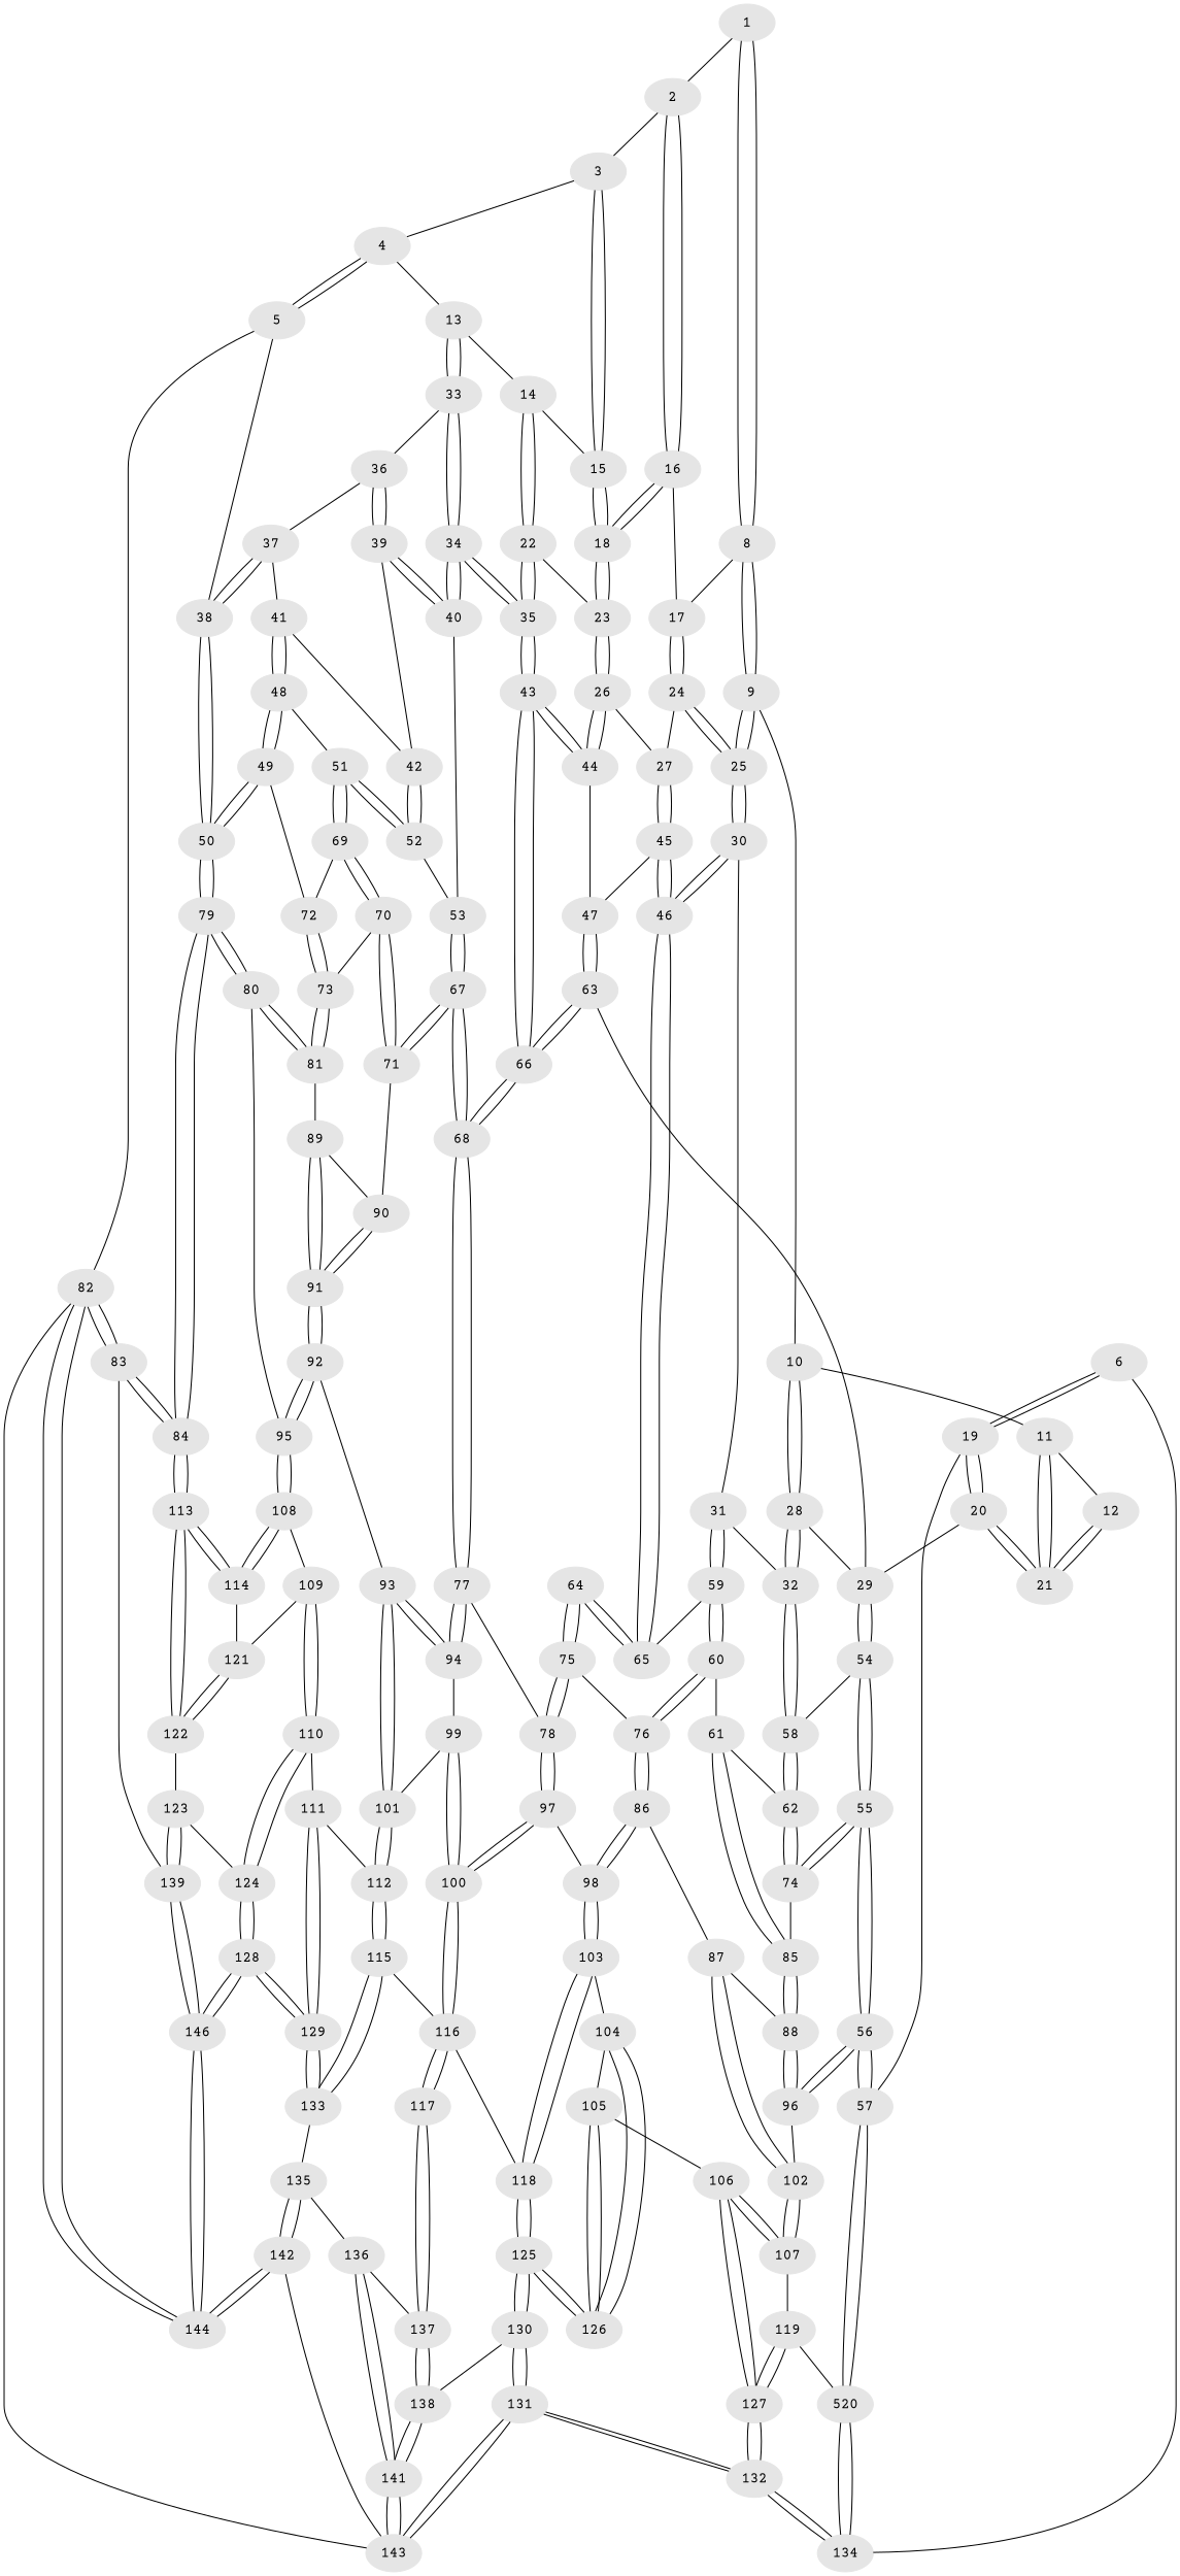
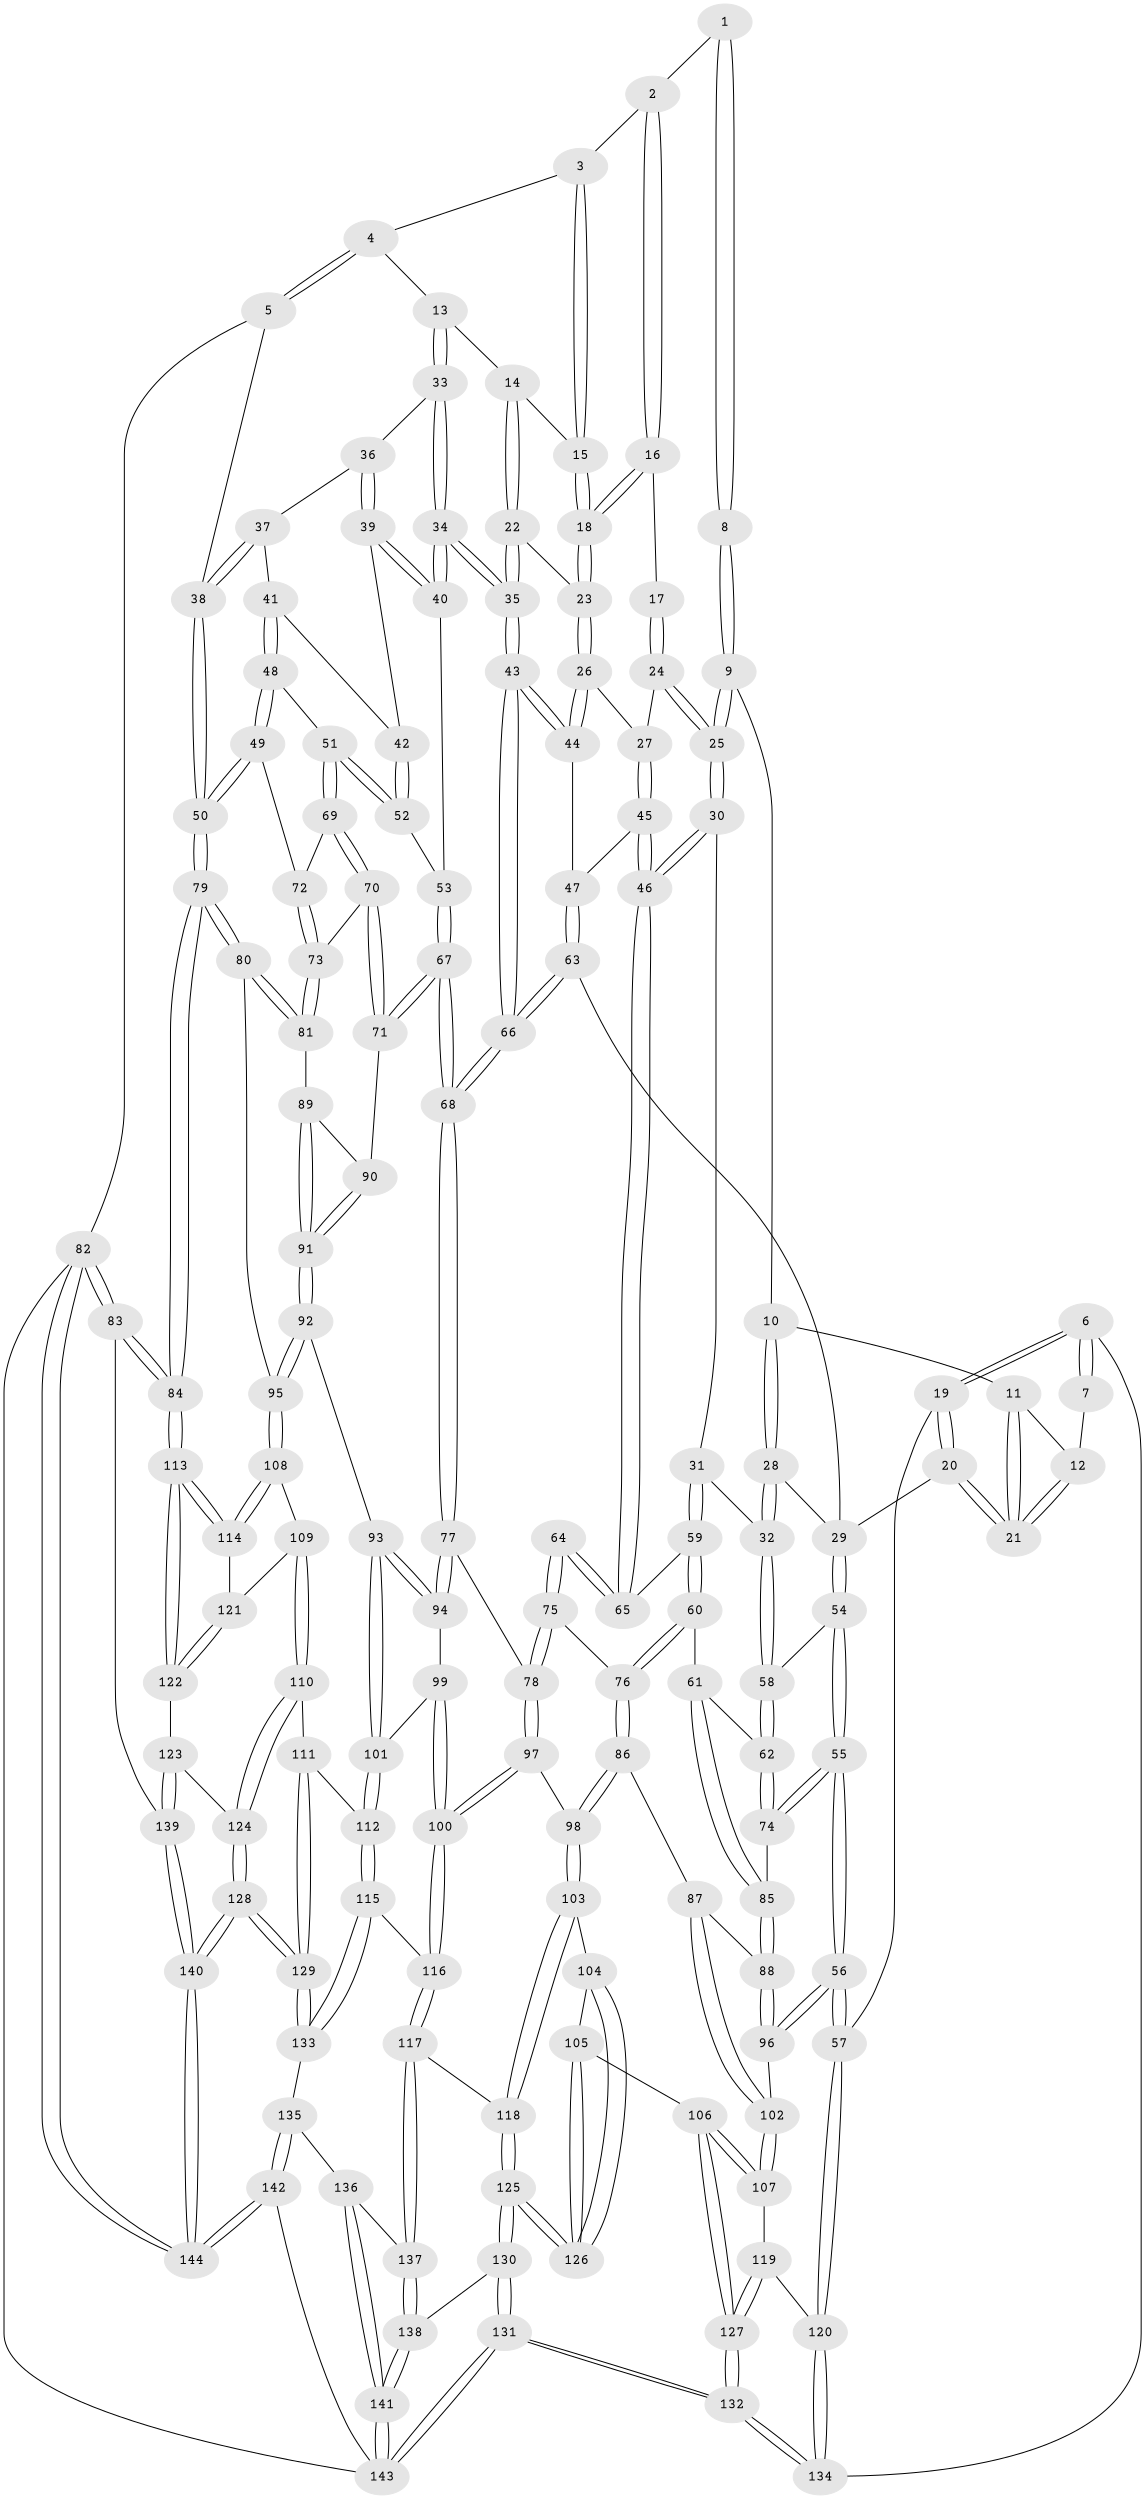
  graph {
    fontname="Courier Prime"
    node [color=gray90 fontname="Courier Prime" style=filled]
    edge [fontname="Courier Prime"]
    1
    2
    8
    3
    16
    9
    17
    4
    15
    18
    5
    13
    38
    82
    14
    33
    6
+   7
    19
    134
    50
    83
    144
    143
    12
    20
    57
    21
    10
    25
    24
    11
    28
    30
    29
    32
    22
    34
    36
    23
    35
    27
    26
-   120 [label=520]
+   120
    54
    43
    44
    45
    31
    46
    47
    58
    55
    59
    65
    60
    62
    40
    37
    39
    53
    66
    41
    42
    48
    79
    52
    67
    49
    51
    68
    63
    72
    69
    73
    80
    84
    70
    71
    56
    74
    96
    85
    102
    61
    76
    86
    88
    64
    75
    78
    77
    90
    94
    81
    91
    89
    97
    87
    98
    99
    100
    95
    113
    108
    139
-   140 [label=146]
+   140
    114
    122
    103
    107
    92
    93
    101
    112
    109
    116
    104
    118
    117
    115
    119
    105
    126
    125
    106
    127
    132
    110
    121
    111
    124
    129
    128
    133
    123
    135
    137
    138
    130
    131
    141
    136
    142
    1 -- 2
    1 -- 8
    1 -- 8
    2 -- 3
    2 -- 16
    2 -- 16
    8 -- 9
    8 -- 9
-   8 -- 17
    3 -- 4
    3 -- 15
    3 -- 15
    16 -- 17
    16 -- 18
    16 -- 18
    9 -- 10
    9 -- 25
    9 -- 25
    17 -- 24
    17 -- 24
    4 -- 5
    4 -- 5
    4 -- 13
    15 -- 18
    15 -- 18
    18 -- 23
    18 -- 23
    5 -- 38
    5 -- 82
    13 -- 14
    13 -- 33
    13 -- 33
    38 -- 50
    38 -- 50
    82 -- 83
    82 -- 83
    82 -- 144
    82 -- 144
    82 -- 143
    14 -- 15
    14 -- 22
    14 -- 22
    33 -- 34
    33 -- 34
    33 -- 36
+   6 -- 7
+   6 -- 7
    6 -- 19
    6 -- 19
    6 -- 134
+   7 -- 12
    19 -- 20
    19 -- 20
    19 -- 57
    50 -- 79
    50 -- 79
    83 -- 84
    83 -- 84
    83 -- 139
    12 -- 21
    12 -- 21
    20 -- 21
    20 -- 21
    20 -- 29
    57 -- 120
    57 -- 120
    10 -- 11
    10 -- 28
    10 -- 28
    25 -- 30
    25 -- 30
    24 -- 25
    24 -- 25
    24 -- 27
    11 -- 12
    11 -- 21
    11 -- 21
    28 -- 29
    28 -- 32
    28 -- 32
    30 -- 31
    30 -- 46
    30 -- 46
    29 -- 54
    29 -- 54
    32 -- 58
    32 -- 58
    22 -- 23
    22 -- 35
    22 -- 35
    34 -- 35
    34 -- 35
    34 -- 40
    34 -- 40
    36 -- 37
    36 -- 39
    36 -- 39
    23 -- 26
    23 -- 26
    35 -- 43
    35 -- 43
    27 -- 45
    27 -- 45
    26 -- 27
    26 -- 44
    26 -- 44
    120 -- 134
    120 -- 134
    54 -- 58
    54 -- 55
    54 -- 55
    43 -- 44
    43 -- 44
    43 -- 66
    43 -- 66
    44 -- 47
    45 -- 46
    45 -- 46
    45 -- 47
    31 -- 32
    31 -- 59
    31 -- 59
    46 -- 65
    46 -- 65
    47 -- 63
    47 -- 63
    58 -- 62
    58 -- 62
    55 -- 56
    55 -- 56
    55 -- 74
    55 -- 74
    59 -- 65
    59 -- 60
    59 -- 60
    60 -- 61
    60 -- 76
    60 -- 76
    62 -- 74
    62 -- 74
    40 -- 53
    37 -- 38
    37 -- 38
    37 -- 41
    39 -- 40
    39 -- 40
    39 -- 42
    53 -- 67
    53 -- 67
    66 -- 68
    66 -- 68
    41 -- 42
    41 -- 48
    41 -- 48
    42 -- 52
    42 -- 52
    48 -- 49
    48 -- 49
    48 -- 51
    79 -- 80
    79 -- 80
    79 -- 84
    79 -- 84
    52 -- 53
    67 -- 68
    67 -- 68
    67 -- 71
    67 -- 71
    49 -- 50
    49 -- 50
    49 -- 72
    51 -- 52
    51 -- 52
    51 -- 69
    51 -- 69
    68 -- 77
    68 -- 77
    63 -- 29
    63 -- 66
    63 -- 66
    72 -- 73
    72 -- 73
    69 -- 72
    69 -- 70
    69 -- 70
    73 -- 81
    73 -- 81
    80 -- 81
    80 -- 81
    80 -- 95
    84 -- 113
    84 -- 113
    70 -- 73
    70 -- 71
    70 -- 71
    71 -- 90
    56 -- 57
    56 -- 57
    56 -- 96
    56 -- 96
    74 -- 85
    96 -- 102
    85 -- 88
    85 -- 88
    102 -- 107
    102 -- 107
    61 -- 62
    61 -- 85
    61 -- 85
    76 -- 86
    76 -- 86
    86 -- 87
    86 -- 98
    86 -- 98
    88 -- 96
    88 -- 96
    64 -- 65
    64 -- 65
    64 -- 75
    64 -- 75
    75 -- 76
    75 -- 78
    75 -- 78
    78 -- 97
    78 -- 97
    77 -- 78
    77 -- 94
    77 -- 94
    90 -- 91
    90 -- 91
    94 -- 99
    81 -- 89
    91 -- 92
    91 -- 92
    89 -- 90
    89 -- 91
    89 -- 91
    97 -- 98
    97 -- 100
    97 -- 100
    87 -- 102
    87 -- 102
    87 -- 88
    98 -- 103
    98 -- 103
    99 -- 100
    99 -- 100
    99 -- 101
    100 -- 116
    100 -- 116
    95 -- 108
    95 -- 108
    113 -- 114
    113 -- 114
    113 -- 122
    113 -- 122
    108 -- 114
    108 -- 114
    108 -- 109
    139 -- 140
    139 -- 140
    140 -- 144
    140 -- 144
    114 -- 121
    122 -- 123
    103 -- 104
    103 -- 118
    103 -- 118
    107 -- 119
    92 -- 95
    92 -- 95
    92 -- 93
    93 -- 94
    93 -- 94
    93 -- 101
    93 -- 101
    101 -- 112
    101 -- 112
    112 -- 115
    112 -- 115
    109 -- 110
    109 -- 110
    109 -- 121
    116 -- 117
    116 -- 117
    104 -- 105
    104 -- 126
    104 -- 126
    118 -- 125
    118 -- 125
-   116 -- 118
+   117 -- 118
    117 -- 137
    117 -- 137
    115 -- 116
    115 -- 133
    115 -- 133
    119 -- 120
    119 -- 127
    119 -- 127
    105 -- 126
    105 -- 126
    105 -- 106
    125 -- 126
    125 -- 126
    125 -- 130
    125 -- 130
    106 -- 107
    106 -- 107
    106 -- 127
    106 -- 127
    127 -- 132
    127 -- 132
    132 -- 134
    132 -- 134
    110 -- 111
    110 -- 124
    110 -- 124
    121 -- 122
    121 -- 122
    111 -- 112
    111 -- 129
    111 -- 129
    124 -- 128
    124 -- 128
    129 -- 133
    129 -- 133
    128 -- 140
    128 -- 140
    128 -- 129
    128 -- 129
    133 -- 135
    123 -- 139
    123 -- 139
    123 -- 124
    135 -- 136
    135 -- 142
    135 -- 142
    137 -- 138
    137 -- 138
    138 -- 141
    138 -- 141
    130 -- 138
    130 -- 131
    130 -- 131
    131 -- 143
    131 -- 143
    131 -- 132
    131 -- 132
    141 -- 143
    141 -- 143
    136 -- 137
    136 -- 141
    136 -- 141
    142 -- 144
    142 -- 144
    142 -- 143
  }
